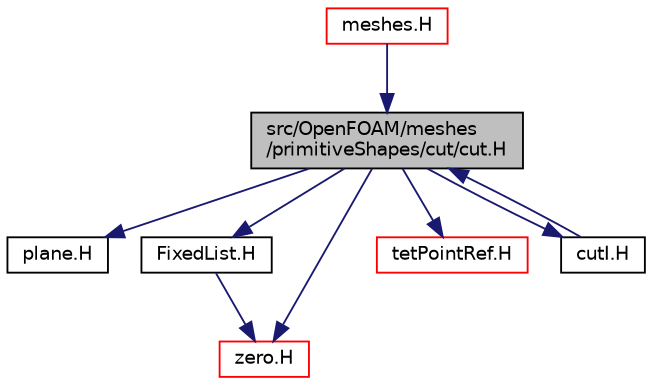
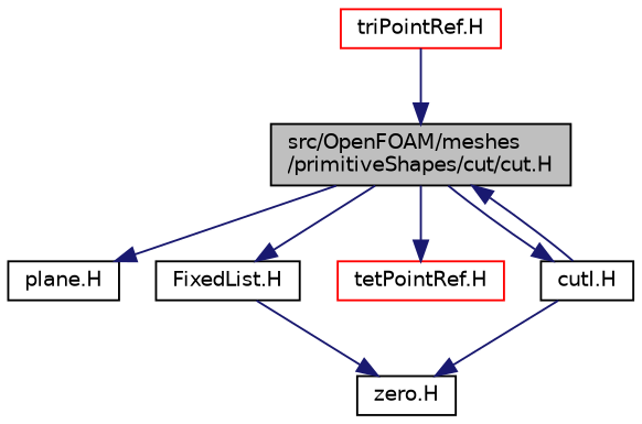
  digraph {
    node [color=black fontname=Helvetica fontsize=10 shape=record]
    edge [color=midnightblue fontname=Helvetica fontsize=10 labelfontname=Helvetica labelfontsize=10 style=solid]
    n1 [fillcolor=grey75 fontcolor=black height=0.2 label="src/OpenFOAM/meshes\l/primitiveShapes/cut/cut.H" style=filled width=0.4]
    n2 [height=0.2 label="plane.H" width=0.4]
    n3 [height=0.2 label="FixedList.H" width=0.4]
-   n4 [color=red height=0.2 label="zero.H" width=0.4]
+   n4 [height=0.2 label="zero.H" width=0.4]
    n5 [color=red height=0.2 label="tetPointRef.H" width=0.4]
    n6 [height=0.2 label="cutI.H" width=0.4]
-   n7 [color=red height=0.2 label="meshes.H" width=0.4]
+   n7 [color=red height=0.2 label="triPointRef.H" width=0.4]
    n1 -> n2
    n1 -> n3
-   n1 -> n4
+   n6 -> n4
    n1 -> n5
    n1 -> n6
    n3 -> n4
    n6 -> n1
    n7 -> n1
  }
